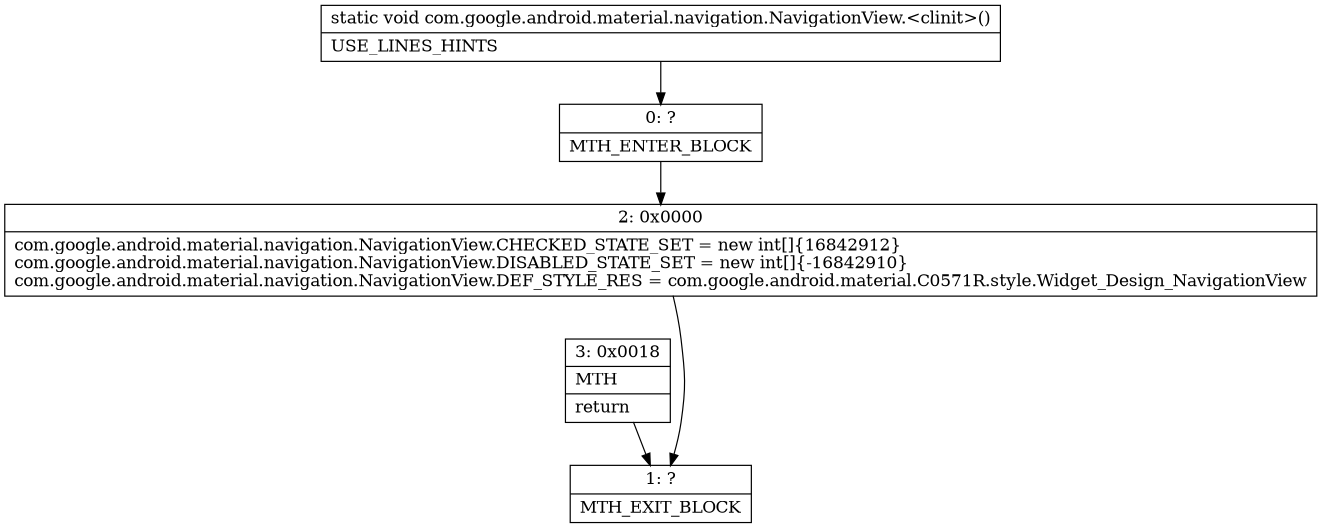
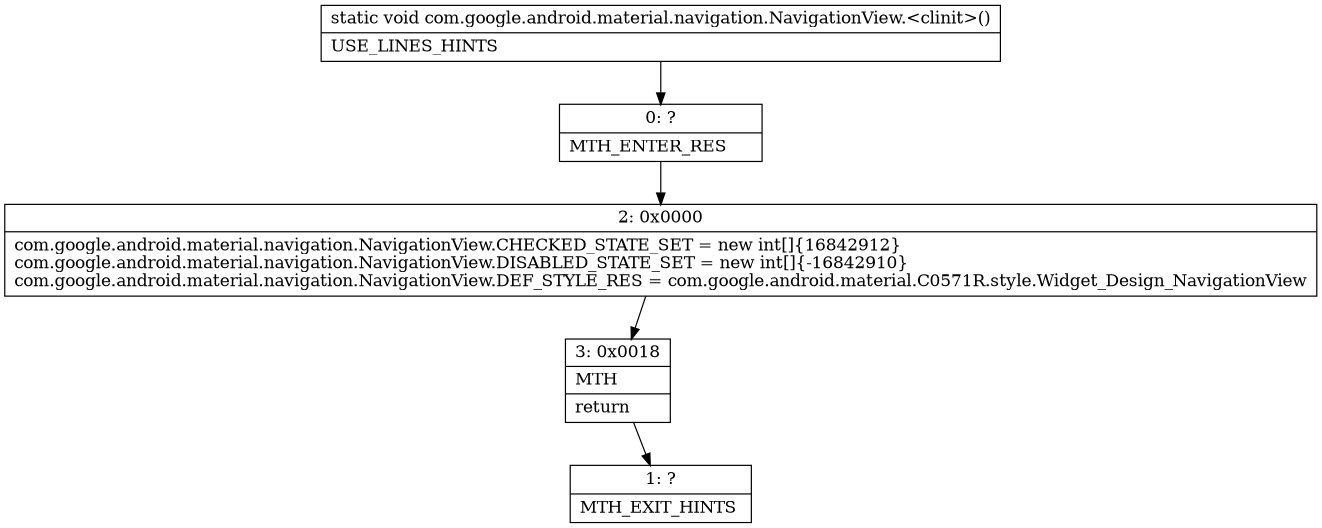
  digraph {
    node [shape=record]
-   n1 [label="{0\:\ ?|MTH_ENTER_BLOCK\l}"]
+   n1 [label="{0\:\ ?|MTH_ENTER_RES\l}"]
    n2 [label="{2\:\ 0x0000|com.google.android.material.navigation.NavigationView.CHECKED_STATE_SET = new int[]\{16842912\}\lcom.google.android.material.navigation.NavigationView.DISABLED_STATE_SET = new int[]\{\-16842910\}\lcom.google.android.material.navigation.NavigationView.DEF_STYLE_RES = com.google.android.material.C0571R.style.Widget_Design_NavigationView\l}"]
    n3 [label="{3\:\ 0x0018|MTH\l|return\l}"]
-   n4 [label="{1\:\ ?|MTH_EXIT_BLOCK\l}"]
+   n4 [label="{1\:\ ?|MTH_EXIT_HINTS\l}"]
    n5 [label="{static void com.google.android.material.navigation.NavigationView.\<clinit\>()  | USE_LINES_HINTS\l}"]
    n1 -> n2
-   n2 -> n4
+   n2 -> n3
    n3 -> n4
    n5 -> n1
  }
